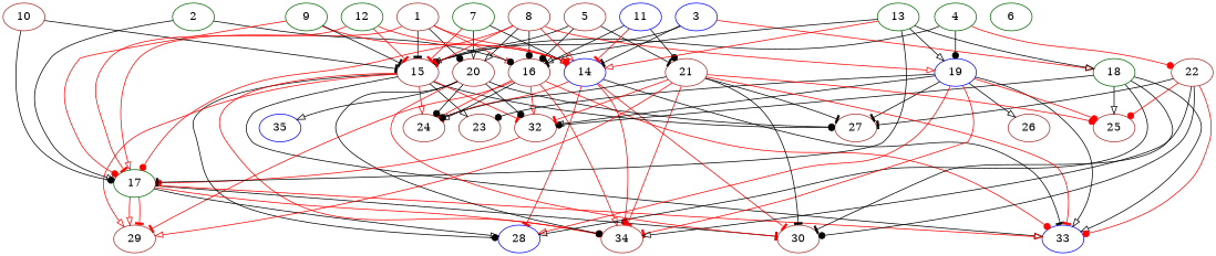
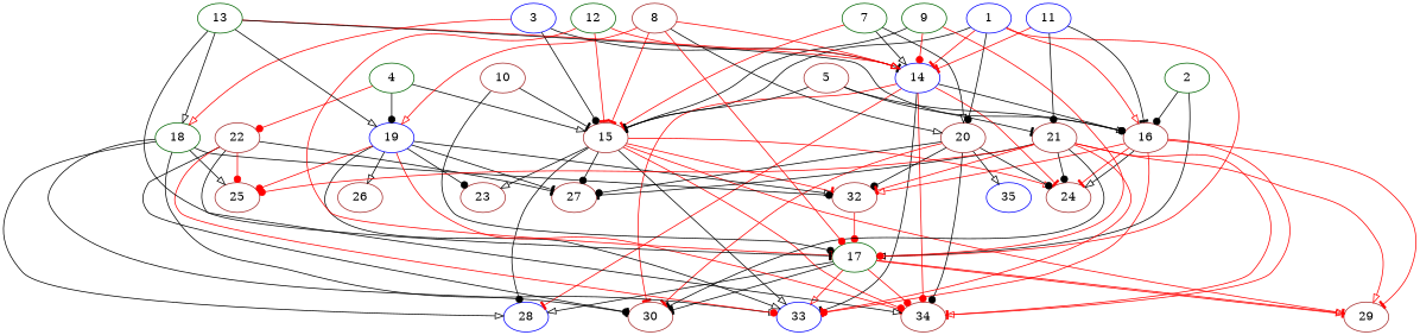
  digraph {
    node [alpha=0.05 color=brown]
    edge [arrowhead=onormal color=black]
-   1 [expect_size=15280128]
+   1 [color=blue expect_size=15280128]
    14 [alpha=0.12 color=blue expect_size=26933248]
    15 [alpha=0.09 expect_size=27822080]
    16 [alpha=0.04 expect_size=50749440]
    17 [alpha=0.12 color=darkgreen expect_size=26094592]
    20 [expect_size=26508288]
    24 [alpha=0.16 expect_size=50987008]
    28 [alpha=0.13 color=blue expect_size=40994816]
    30 [alpha=0.08 expect_size=49223680]
    33 [alpha=0.06 color=blue expect_size=8015872]
    34 [expect_size=37321728]
    23 [alpha=0.12 expect_size=33085440]
    27 [alpha=0.19 expect_size=13101056]
    29 [alpha=0.12 expect_size=6300672]
    32 [alpha=0.15 expect_size=7533568]
    35 [alpha=0.15 color=blue expect_size=27668480]
    2 [alpha=0.14 color=darkgreen expect_size=33115136]
    3 [alpha=0.14 color=blue expect_size=26284032]
    18 [color=darkgreen expect_size=28229632]
    25 [alpha=0.09 expect_size=31327232]
    4 [alpha=0.00 color=darkgreen expect_size=31832064]
    19 [alpha=0.18 color=blue expect_size=42392576]
    22 [alpha=0.00 expect_size=35061760]
    26 [expect_size=51399680]
    5 [alpha=0.10 expect_size=27734016]
    21 [alpha=0.17 expect_size=19262464]
-   6 [alpha=0.10 color=darkgreen expect_size=11734016]
    7 [alpha=0.01 color=darkgreen expect_size=49950720]
    8 [alpha=0.06 expect_size=50789376]
    9 [alpha=0.13 color=darkgreen expect_size=16415744]
    10 [alpha=0.17 expect_size=45585408]
    11 [alpha=0.07 color=blue expect_size=44641280]
    12 [alpha=0.19 color=darkgreen expect_size=10354688]
    13 [alpha=0.08 color=darkgreen expect_size=42264576]
    1 -> 14 [arrowhead=tee color=red]
    1 -> 15 [arrowhead=tee]
    1 -> 16 [color=red]
    1 -> 17 [color=red]
    1 -> 20 [arrowhead=dot]
    14 -> 24 [arrowhead=tee color=red]
    14 -> 28 [arrowhead=tee color=red]
    14 -> 30 [arrowhead=tee color=red]
    14 -> 33 [arrowhead=tee]
    14 -> 34 [arrowhead=dot color=red]
    15 -> 24 [color=red]
    15 -> 28 [arrowhead=dot]
    15 -> 33
    15 -> 34 [arrowhead=dot color=red]
    15 -> 23
    15 -> 27 [arrowhead=dot]
    15 -> 29 [color=red]
    15 -> 32 [arrowhead=tee color=red]
    16 -> 24 [arrowhead=tee color=red]
    16 -> 24
    16 -> 33 [arrowhead=dot color=red]
    16 -> 34 [color=red]
    16 -> 29 [arrowhead=tee color=red]
    16 -> 32 [color=red]
    17 -> 28
    17 -> 30 [arrowhead=tee]
    17 -> 33 [color=red]
    17 -> 34 [arrowhead=dot color=red]
    17 -> 29 [color=red]
    17 -> 29 [arrowhead=tee color=red]
    20 -> 24 [arrowhead=dot]
    20 -> 30 [arrowhead=tee color=red]
    20 -> 34 [arrowhead=dot]
    20 -> 27 [arrowhead=dot]
    20 -> 32 [arrowhead=dot]
    20 -> 35
    32 -> 17 [arrowhead=dot color=red]
    2 -> 16 [arrowhead=dot]
    2 -> 17
    3 -> 14 [arrowhead=tee]
    3 -> 15 [arrowhead=dot]
    3 -> 18 [color=red]
    18 -> 28
    18 -> 30 [arrowhead=tee]
    18 -> 33
    18 -> 32 [arrowhead=dot]
    18 -> 25
    4 -> 15
    4 -> 19 [arrowhead=dot]
    4 -> 22 [arrowhead=dot color=red]
-   19 -> 28 [color=red]
    19 -> 33
    19 -> 34 [arrowhead=tee color=red]
    19 -> 23 [arrowhead=dot]
    19 -> 27 [arrowhead=tee]
    19 -> 32
    19 -> 25 [arrowhead=dot color=red]
    19 -> 26
    22 -> 30 [arrowhead=dot]
    22 -> 33 [arrowhead=dot color=red]
    22 -> 34
    22 -> 27 [arrowhead=tee]
    22 -> 25 [arrowhead=dot color=red]
    5 -> 15 [arrowhead=tee]
    5 -> 16 [arrowhead=dot]
    5 -> 21 [arrowhead=tee]
    21 -> 24 [arrowhead=dot]
    21 -> 30 [arrowhead=tee]
    21 -> 33 [arrowhead=tee color=red]
    21 -> 34 [arrowhead=tee color=red]
    21 -> 27 [arrowhead=tee]
    21 -> 29 [color=red]
    21 -> 32 [arrowhead=tee color=red]
    21 -> 25 [arrowhead=dot color=red]
    7 -> 14
    7 -> 15 [arrowhead=tee color=red]
    7 -> 20
    8 -> 14 [color=red]
    8 -> 15 [arrowhead=tee color=red]
-   8 -> 16 [arrowhead=dot]
+   14 -> 16 [arrowhead=dot]
    8 -> 17 [arrowhead=dot color=red]
    8 -> 20
    8 -> 19 [color=red]
    9 -> 14 [arrowhead=dot color=red]
    9 -> 15 [arrowhead=tee]
    9 -> 17 [arrowhead=dot color=red]
    10 -> 15 [arrowhead=tee]
    10 -> 17 [arrowhead=dot]
    11 -> 14 [arrowhead=tee color=red]
    11 -> 16 [arrowhead=tee]
    11 -> 21 [arrowhead=dot]
    12 -> 14 [color=red]
    12 -> 15 [arrowhead=tee color=red]
    12 -> 17 [arrowhead=tee color=red]
    13 -> 14 [color=red]
    13 -> 16
    13 -> 17 [arrowhead=tee]
    13 -> 18
    13 -> 19
  }
